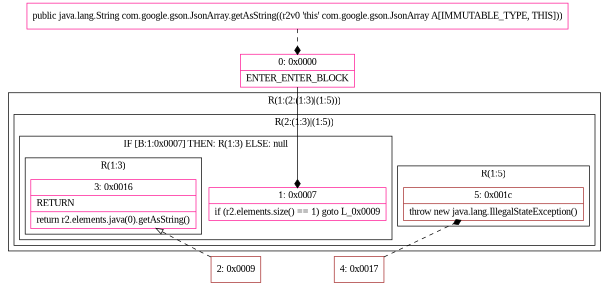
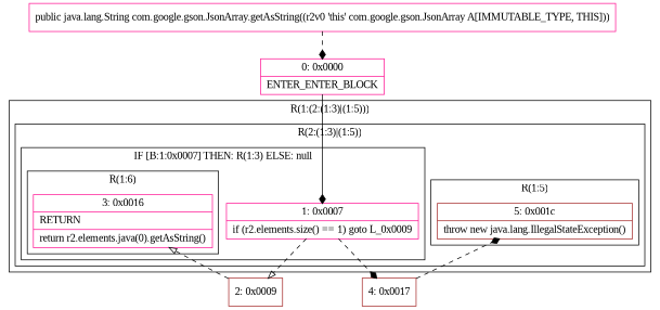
  digraph {
    fontname="Liberation Serif"
    node [color=deeppink fontname="Liberation Serif" shape=record]
    edge [arrowhead=diamond fontname="Liberation Serif" style=dashed]
    n1 [label="{3\:\ 0x0016|RETURN\l|return r2.elements.java(0).getAsString()\l}"]
    n2 [label="{1\:\ 0x0007|if (r2.elements.size() == 1) goto L_0x0009\l}"]
    n3 [color=brown label="{5\:\ 0x001c|throw new java.lang.IllegalStateException()\l}"]
    n4 [color=brown label="{2\:\ 0x0009}"]
    n5 [color=brown label="{4\:\ 0x0017}"]
    n6 [label="{0\:\ 0x0000|ENTER_ENTER_BLOCK\l}"]
    n7 [label="{public java.lang.String com.google.gson.JsonArray.getAsString((r2v0 'this' com.google.gson.JsonArray A[IMMUTABLE_TYPE, THIS])) }"]
    subgraph cluster_1 {
      label="R(1:(2:(1:3)|(1:5)))"
      subgraph cluster_2 {
        label="R(2:(1:3)|(1:5))"
        subgraph cluster_3 {
          label="IF [B:1:0x0007] THEN: R(1:3) ELSE: null"
          n2
          subgraph cluster_4 {
-           label="R(1:3)"
+           label="R(1:6)"
            n1
          }
        }
        subgraph cluster_5 {
          label="R(1:5)"
          n3
        }
      }
    }
+   n2 -> n4 [arrowhead=onormal]
+   n2 -> n5
    n4 -> n1 [arrowhead=onormal]
    n5 -> n3
    n6 -> n2 [style=solid]
    n7 -> n6
  }
